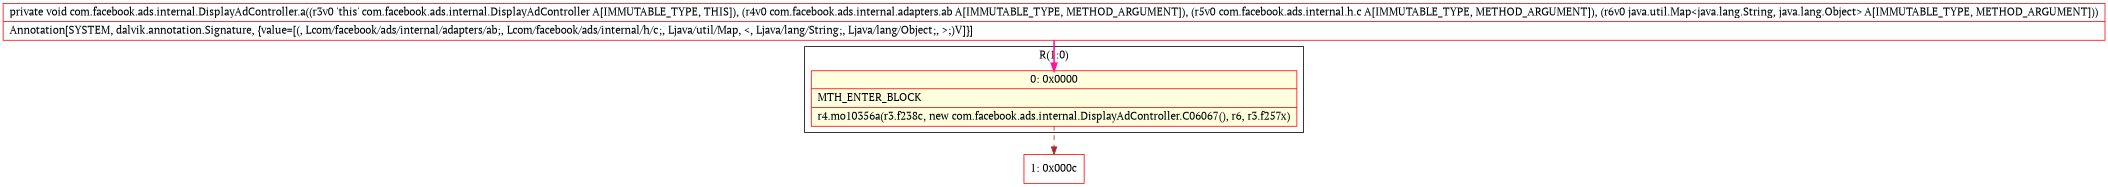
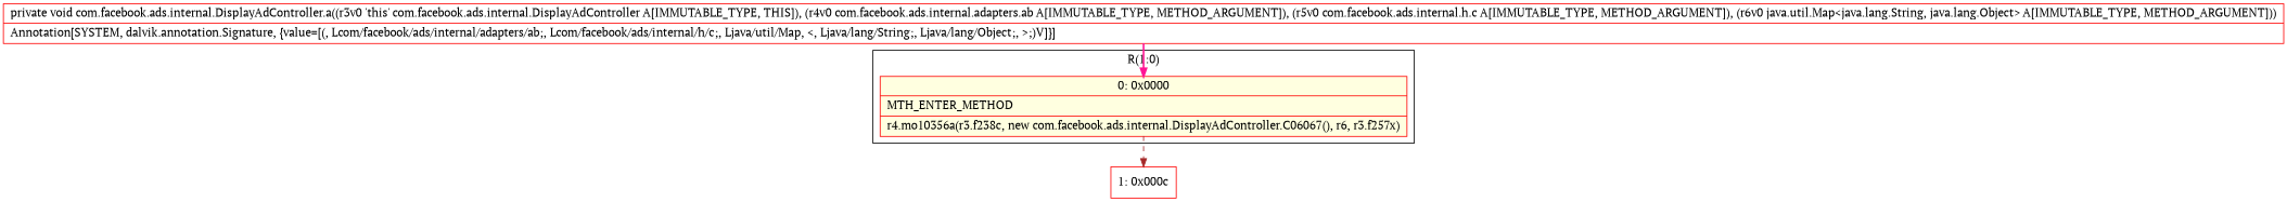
  digraph {
    fontname="PT Serif"
    node [color=red shape=record style=filled fillcolor=white fontname="PT Serif"]
    edge [fontname="PT Serif"]
-   n1 [label="{0\:\ 0x0000|MTH_ENTER_BLOCK\l|r4.mo10356a(r3.f238c, new com.facebook.ads.internal.DisplayAdController.C06067(), r6, r3.f257x)\l}" fillcolor=lightyellow]
+   n1 [label="{0\:\ 0x0000|MTH_ENTER_METHOD\l|r4.mo10356a(r3.f238c, new com.facebook.ads.internal.DisplayAdController.C06067(), r6, r3.f257x)\l}" fillcolor=lightyellow]
    n2 [label="{1\:\ 0x000c}"]
    n3 [label="{private void com.facebook.ads.internal.DisplayAdController.a((r3v0 'this' com.facebook.ads.internal.DisplayAdController A[IMMUTABLE_TYPE, THIS]), (r4v0 com.facebook.ads.internal.adapters.ab A[IMMUTABLE_TYPE, METHOD_ARGUMENT]), (r5v0 com.facebook.ads.internal.h.c A[IMMUTABLE_TYPE, METHOD_ARGUMENT]), (r6v0 java.util.Map\<java.lang.String, java.lang.Object\> A[IMMUTABLE_TYPE, METHOD_ARGUMENT]))  | Annotation[SYSTEM, dalvik.annotation.Signature, \{value=[(, Lcom\/facebook\/ads\/internal\/adapters\/ab;, Lcom\/facebook\/ads\/internal\/h\/c;, Ljava\/util\/Map, \<, Ljava\/lang\/String;, Ljava\/lang\/Object;, \>;)V]\}]\l}"]
    subgraph cluster_1 {
      label="R(1:0)"
      n1
    }
    n1 -> n2 [color=brown style=dashed]
    n3 -> n1 [color=deeppink style=bold]
  }
